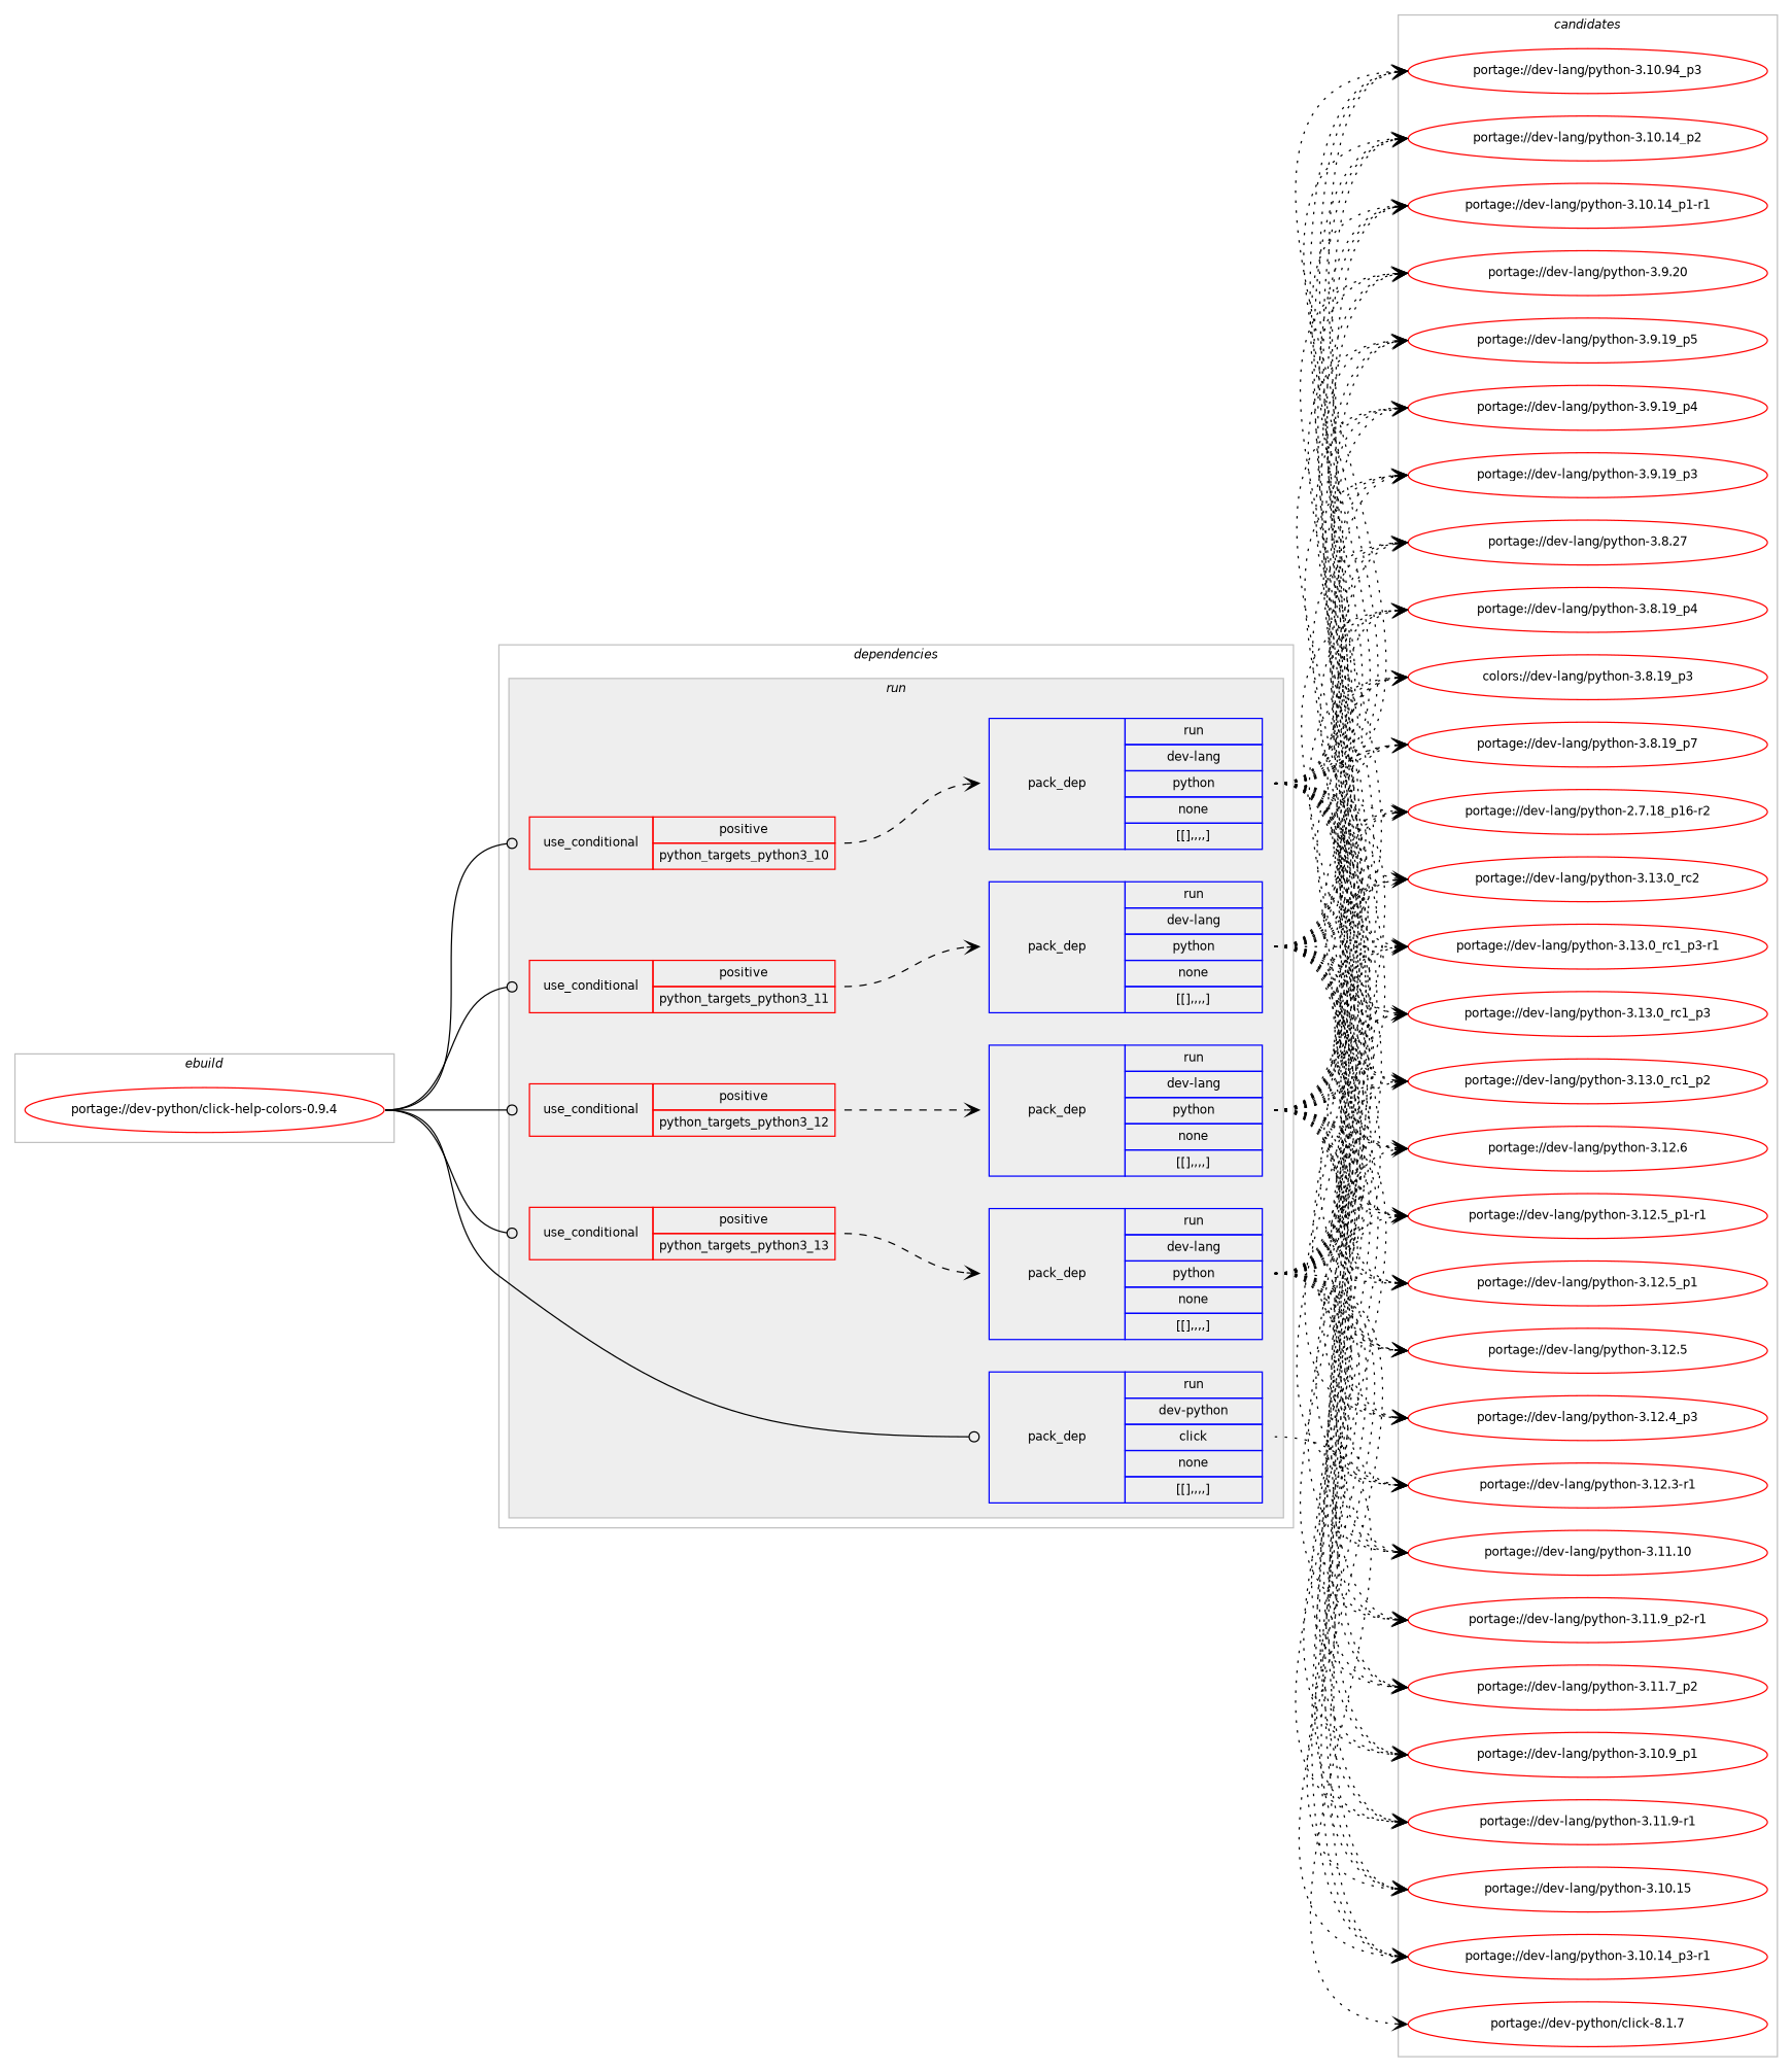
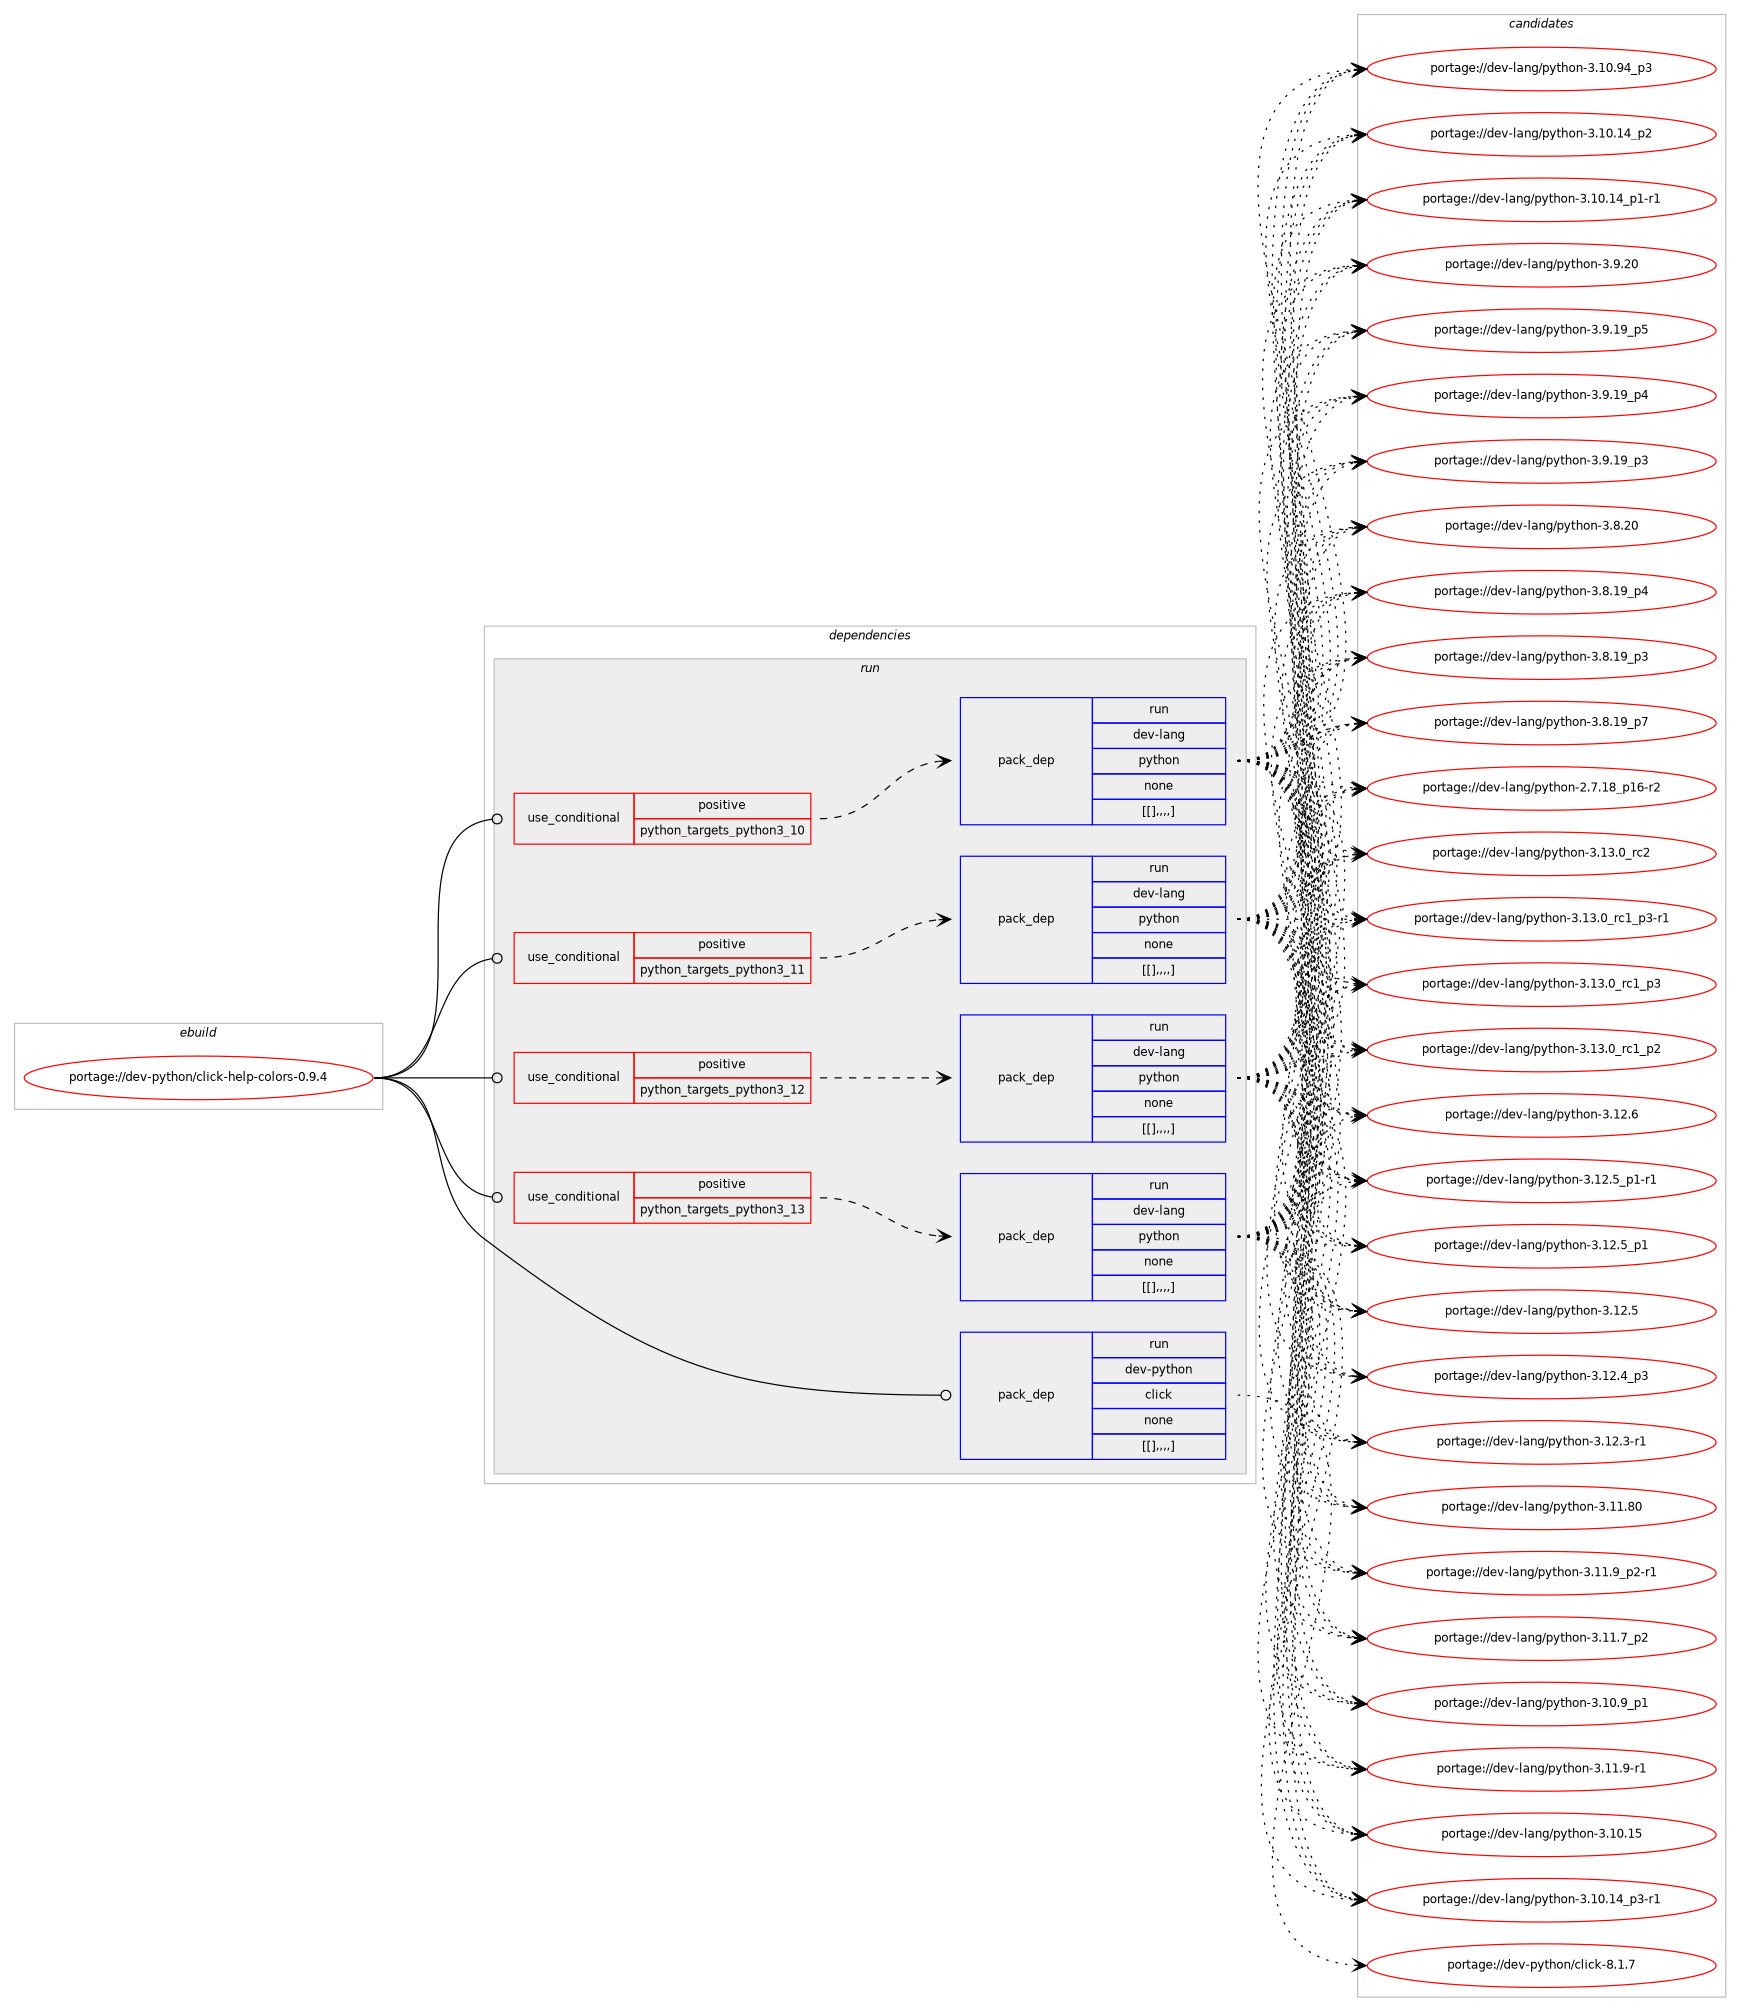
  digraph {
    compound=true
    concentrate=true
    fontname=Helvetica
    fontsize=10
    newrank=true
    rankdir=LR
    ranksep=1.5
    node [color=red fontname=Helvetica fontsize=10]
    edge [arrowhead=vee headport=w style=dotted tailport=e weight=100]
    n1 [label="portage://dev-python/click-help-colors-0.9.4" width=4]
    n2 [color=blue label=<<TABLE BORDER="0" CELLBORDER="1" CELLSPACING="0" CELLPADDING="4" WIDTH="220"><TR><TD ROWSPAN="6" CELLPADDING="30">pack_dep</TD></TR><TR><TD WIDTH="110">run</TD></TR><TR><TD>dev-lang</TD></TR><TR><TD>python</TD></TR><TR><TD>none</TD></TR><TR><TD>[[],,,,]</TD></TR></TABLE>> shape=none]
    n3 [label=<<TABLE BORDER="0" CELLBORDER="1" CELLSPACING="0" CELLPADDING="4"><TR><TD ROWSPAN="3" CELLPADDING="10">use_conditional</TD></TR><TR><TD>positive</TD></TR><TR><TD>python_targets_python3_10</TD></TR></TABLE>> shape=none]
    n4 [color=blue label=<<TABLE BORDER="0" CELLBORDER="1" CELLSPACING="0" CELLPADDING="4" WIDTH="220"><TR><TD ROWSPAN="6" CELLPADDING="30">pack_dep</TD></TR><TR><TD WIDTH="110">run</TD></TR><TR><TD>dev-lang</TD></TR><TR><TD>python</TD></TR><TR><TD>none</TD></TR><TR><TD>[[],,,,]</TD></TR></TABLE>> shape=none]
    n5 [label=<<TABLE BORDER="0" CELLBORDER="1" CELLSPACING="0" CELLPADDING="4"><TR><TD ROWSPAN="3" CELLPADDING="10">use_conditional</TD></TR><TR><TD>positive</TD></TR><TR><TD>python_targets_python3_11</TD></TR></TABLE>> shape=none]
    n6 [color=blue label=<<TABLE BORDER="0" CELLBORDER="1" CELLSPACING="0" CELLPADDING="4" WIDTH="220"><TR><TD ROWSPAN="6" CELLPADDING="30">pack_dep</TD></TR><TR><TD WIDTH="110">run</TD></TR><TR><TD>dev-lang</TD></TR><TR><TD>python</TD></TR><TR><TD>none</TD></TR><TR><TD>[[],,,,]</TD></TR></TABLE>> shape=none]
    n7 [label=<<TABLE BORDER="0" CELLBORDER="1" CELLSPACING="0" CELLPADDING="4"><TR><TD ROWSPAN="3" CELLPADDING="10">use_conditional</TD></TR><TR><TD>positive</TD></TR><TR><TD>python_targets_python3_12</TD></TR></TABLE>> shape=none]
    n8 [color=blue label=<<TABLE BORDER="0" CELLBORDER="1" CELLSPACING="0" CELLPADDING="4" WIDTH="220"><TR><TD ROWSPAN="6" CELLPADDING="30">pack_dep</TD></TR><TR><TD WIDTH="110">run</TD></TR><TR><TD>dev-lang</TD></TR><TR><TD>python</TD></TR><TR><TD>none</TD></TR><TR><TD>[[],,,,]</TD></TR></TABLE>> shape=none]
    n9 [label=<<TABLE BORDER="0" CELLBORDER="1" CELLSPACING="0" CELLPADDING="4"><TR><TD ROWSPAN="3" CELLPADDING="10">use_conditional</TD></TR><TR><TD>positive</TD></TR><TR><TD>python_targets_python3_13</TD></TR></TABLE>> shape=none]
    n10 [color=blue label=<<TABLE BORDER="0" CELLBORDER="1" CELLSPACING="0" CELLPADDING="4" WIDTH="220"><TR><TD ROWSPAN="6" CELLPADDING="30">pack_dep</TD></TR><TR><TD WIDTH="110">run</TD></TR><TR><TD>dev-python</TD></TR><TR><TD>click</TD></TR><TR><TD>none</TD></TR><TR><TD>[[],,,,]</TD></TR></TABLE>> shape=none]
    n11 [label="portage://dev-lang/python-3.13.0_rc2" width=4]
    n12 [label="portage://dev-lang/python-3.13.0_rc1_p3-r1" width=4]
    n13 [label="portage://dev-lang/python-3.13.0_rc1_p3" width=4]
    n14 [label="portage://dev-lang/python-3.13.0_rc1_p2" width=4]
    n15 [label="portage://dev-lang/python-3.12.6" width=4]
    n16 [label="portage://dev-lang/python-3.12.5_p1-r1" width=4]
    n17 [label="portage://dev-lang/python-3.12.5_p1" width=4]
    n18 [label="portage://dev-lang/python-3.12.5" width=4]
    n19 [label="portage://dev-lang/python-3.12.4_p3" width=4]
    n20 [label="portage://dev-lang/python-3.12.3-r1" width=4]
-   n21 [label="portage://dev-lang/python-3.11.10" width=4]
+   n21 [label="portage://dev-lang/python-3.11.80" width=4]
    n22 [label="portage://dev-lang/python-3.11.9_p2-r1" width=4]
    n23 [label="portage://dev-lang/python-3.11.7_p2" width=4]
    n24 [label="portage://dev-lang/python-3.10.9_p1" width=4]
    n25 [label="portage://dev-lang/python-3.11.9-r1" width=4]
    n26 [label="portage://dev-lang/python-3.10.15" width=4]
    n27 [label="portage://dev-lang/python-3.10.14_p3-r1" width=4]
    n28 [label="portage://dev-lang/python-3.10.94_p3" width=4]
    n29 [label="portage://dev-lang/python-3.10.14_p2" width=4]
    n30 [label="portage://dev-lang/python-3.10.14_p1-r1" width=4]
    n31 [label="portage://dev-lang/python-3.9.20" width=4]
    n32 [label="portage://dev-lang/python-3.9.19_p5" width=4]
    n33 [label="portage://dev-lang/python-3.9.19_p4" width=4]
    n34 [label="portage://dev-lang/python-3.9.19_p3" width=4]
-   n35 [label="portage://dev-lang/python-3.8.27" width=4]
+   n35 [label="portage://dev-lang/python-3.8.20" width=4]
    n36 [label="portage://dev-lang/python-3.8.19_p4" width=4]
-   n37 [label="colors://dev-lang/python-3.8.19_p3" width=4]
+   n37 [label="portage://dev-lang/python-3.8.19_p3" width=4]
    n38 [label="portage://dev-lang/python-3.8.19_p7" width=4]
    n39 [label="portage://dev-lang/python-2.7.18_p16-r2" width=4]
    n40 [label="portage://dev-python/click-8.1.7" width=4]
    subgraph cluster_1 {
      color=gray
      label=<<i>ebuild</i>>
      n1
    }
    subgraph cluster_2 {
      color=gray
      label=<<i>dependencies</i>>
      subgraph cluster_3 {
        color=gray
        fillcolor="#eeeeee"
        label=<<i>compile</i>>
        style=filled
      }
      subgraph cluster_4 {
        color=gray
        fillcolor="#eeeeee"
        label=<<i>compile and run</i>>
        style=filled
      }
      subgraph cluster_5 {
        color=gray
        fillcolor="#eeeeee"
        label=<<i>run</i>>
        style=filled
        subgraph sub_6 {
          color=gray
          fillcolor="#eeeeee"
          label=<<i>run</i>>
          style=filled
          n3
          subgraph sub_7 {
            color=gray
            fillcolor="#eeeeee"
            label=<<i>run</i>>
            style=filled
            n2
          }
        }
        subgraph sub_8 {
          color=gray
          fillcolor="#eeeeee"
          label=<<i>run</i>>
          style=filled
          n5
          subgraph sub_9 {
            color=gray
            fillcolor="#eeeeee"
            label=<<i>run</i>>
            style=filled
            n4
          }
        }
        subgraph sub_10 {
          color=gray
          fillcolor="#eeeeee"
          label=<<i>run</i>>
          style=filled
          n7
          subgraph sub_11 {
            color=gray
            fillcolor="#eeeeee"
            label=<<i>run</i>>
            style=filled
            n6
          }
        }
        subgraph sub_12 {
          color=gray
          fillcolor="#eeeeee"
          label=<<i>run</i>>
          style=filled
          n9
          subgraph sub_13 {
            color=gray
            fillcolor="#eeeeee"
            label=<<i>run</i>>
            style=filled
            n8
          }
        }
        subgraph sub_14 {
          color=gray
          fillcolor="#eeeeee"
          label=<<i>run</i>>
          style=filled
          n10
        }
      }
    }
    subgraph cluster_15 {
      color=gray
      label=<<i>candidates</i>>
      rank=same
      subgraph sub_16 {
        color=black
        label=<<i>candidates</i>>
        nodesep=1
        rank=same
        n11
        n12
        n13
        n14
        n15
        n16
        n17
        n18
        n19
        n20
        n21
        n22
        n23
        n24
        n25
        n26
        n27
        n28
        n29
        n30
        n31
        n32
        n33
        n34
        n35
        n36
        n37
        n38
        n39
      }
      subgraph sub_17 {
        color=black
        label=<<i>candidates</i>>
        nodesep=1
        rank=same
        n11
        n12
        n13
        n14
        n15
        n16
        n17
        n18
        n19
        n20
        n21
        n22
        n23
        n24
        n25
        n26
        n27
        n28
        n29
        n30
        n31
        n32
        n33
        n34
        n35
        n36
        n37
        n38
        n39
      }
      subgraph sub_18 {
        color=black
        label=<<i>candidates</i>>
        nodesep=1
        rank=same
        n11
        n12
        n13
        n14
        n15
        n16
        n17
        n18
        n19
        n20
        n21
        n22
        n23
        n24
        n25
        n26
        n27
        n28
        n29
        n30
        n31
        n32
        n33
        n34
        n35
        n36
        n37
        n38
        n39
      }
      subgraph sub_19 {
        color=black
        label=<<i>candidates</i>>
        nodesep=1
        rank=same
        n11
        n12
        n13
        n14
        n15
        n16
        n17
        n18
        n19
        n20
        n21
        n22
        n23
        n24
        n25
        n26
        n27
        n28
        n29
        n30
        n31
        n32
        n33
        n34
        n35
        n36
        n37
        n38
        n39
      }
      subgraph sub_20 {
        color=black
        label=<<i>candidates</i>>
        nodesep=1
        rank=same
        n40
      }
    }
    n1 -> n3 [arrowhead=odot style=solid weight=20]
    n1 -> n5 [arrowhead=odot style=solid weight=20]
    n1 -> n7 [arrowhead=odot style=solid weight=20]
    n1 -> n9 [arrowhead=odot style=solid weight=20]
    n1 -> n10 [arrowhead=odot style=solid weight=20]
    n2 -> n11
    n2 -> n12
    n2 -> n13
    n2 -> n14
    n2 -> n15
    n2 -> n16
    n2 -> n17
    n2 -> n18
    n2 -> n19
    n2 -> n20
    n2 -> n21
    n2 -> n22
    n2 -> n23
    n2 -> n24
    n2 -> n25
    n2 -> n26
    n2 -> n27
    n2 -> n28
    n2 -> n29
    n2 -> n30
    n2 -> n31
    n2 -> n32
    n2 -> n33
    n2 -> n34
    n2 -> n35
    n2 -> n36
    n2 -> n37
    n2 -> n38
    n2 -> n39
    n3 -> n2 [style=dashed weight=20]
    n4 -> n11
    n4 -> n12
    n4 -> n13
    n4 -> n14
    n4 -> n15
    n4 -> n16
    n4 -> n17
    n4 -> n18
    n4 -> n19
    n4 -> n20
    n4 -> n21
    n4 -> n22
    n4 -> n23
    n4 -> n24
    n4 -> n25
    n4 -> n26
    n4 -> n27
    n4 -> n28
    n4 -> n29
    n4 -> n30
    n4 -> n31
    n4 -> n32
    n4 -> n33
    n4 -> n34
    n4 -> n35
    n4 -> n36
    n4 -> n37
    n4 -> n38
    n4 -> n39
    n5 -> n4 [style=dashed weight=20]
    n6 -> n11
    n6 -> n12
    n6 -> n13
    n6 -> n14
    n6 -> n15
    n6 -> n16
    n6 -> n17
    n6 -> n18
    n6 -> n19
    n6 -> n20
    n6 -> n21
    n6 -> n22
    n6 -> n23
    n6 -> n24
    n6 -> n25
    n6 -> n26
    n6 -> n27
    n6 -> n28
    n6 -> n29
    n6 -> n30
    n6 -> n31
    n6 -> n32
    n6 -> n33
    n6 -> n34
    n6 -> n35
    n6 -> n36
    n6 -> n37
    n6 -> n38
    n6 -> n39
    n7 -> n6 [style=dashed weight=20]
    n8 -> n11
    n8 -> n12
    n8 -> n13
    n8 -> n14
    n8 -> n15
    n8 -> n16
    n8 -> n17
    n8 -> n18
    n8 -> n19
    n8 -> n20
    n8 -> n21
    n8 -> n22
    n8 -> n23
    n8 -> n24
    n8 -> n25
    n8 -> n26
    n8 -> n27
    n8 -> n28
    n8 -> n29
    n8 -> n30
    n8 -> n31
    n8 -> n32
    n8 -> n33
    n8 -> n34
    n8 -> n35
    n8 -> n36
    n8 -> n37
    n8 -> n38
    n8 -> n39
    n9 -> n8 [style=dashed weight=20]
    n10 -> n40
  }
